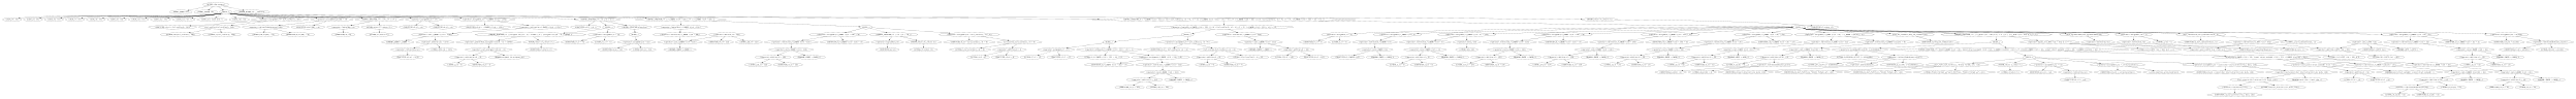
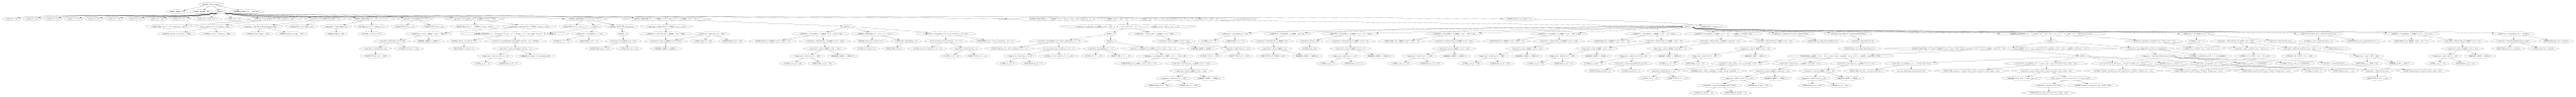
  digraph {
    fontname="Source Code Pro"
    node [fontname="Source Code Pro"]
    edge [fontname="Source Code Pro"]
    n1 [label="(METHOD,tftp_connect)"]
    n2 [label="(PARAM,_DWORD *a1)"]
    n3 [label="(PARAM,_RETURN *a2)"]
    n4 [label="(BLOCK,,)"]
    n5 [label="(METHOD_RETURN,int __fastcall)"]
    n6 [label="(LOCAL,v4: int)"]
    n7 [label="(LOCAL,v5: int)"]
    n8 [label="(LOCAL,v6: int)"]
    n9 [label="(LOCAL,v7: int)"]
    n10 [label="(LOCAL,v8: int)"]
    n11 [label="(LOCAL,v9: int)"]
    n12 [label="(LOCAL,v10: int)"]
    n13 [label="(LOCAL,v11: int)"]
    n14 [label="(LOCAL,v12: int *)"]
    n15 [label="(LOCAL,v13: const char *)"]
    n16 [label="(LOCAL,v15: int)"]
    n17 [label="(<operator>.assignment,v4 = Curl_ccalloc(1, 336))"]
    n18 [label="(<operator>.assignment,a1[188] = v4)"]
    n19 [label="(CONTROL_STRUCTURE,if ( !v4 ),if ( !v4 ))"]
    n20 [label="(<operator>.assignment,v5 = v4)"]
    n21 [label="(<operator>.assignment,v6 = *(_DWORD *)(*a1 + 1576))"]
    n22 [label="(CONTROL_STRUCTURE,if ( v6 ),if ( v6 ))"]
    n23 [label="(CONTROL_STRUCTURE,if ( !*(_DWORD *)(v4 + 328) ),if ( !*(_DWORD *)(v4 + 328) ))"]
    n24 [label="(CONTROL_STRUCTURE,if ( *(_DWORD *)(v5 + 332) || (v9 = Curl_ccalloc(1, v6 + 4), v7 = 27, (*(_DWORD *)(v5 + 332) = v9) != 0) ),if ( *(_DWORD *)(v5 + 332) || (v9 = Curl_ccalloc(1, v6 + 4), v7 = 27, (*(_DWORD *)(v5 + 332) = v9) != 0) ))"]
    n25 [label="(RETURN,return v7;,return v7;)"]
    n26 [label="(IDENTIFIER,v4,v4 = Curl_ccalloc(1, 336))"]
    n27 [label="(Curl_ccalloc,Curl_ccalloc(1, 336))"]
    n28 [label="(<operator>.indirectIndexAccess,a1[188])"]
    n29 [label="(IDENTIFIER,v4,a1[188] = v4)"]
    n30 [label="(<operator>.logicalNot,!v4)"]
    n31 [label="(RETURN,return 27;,return 27;)"]
    n32 [label="(IDENTIFIER,v5,v5 = v4)"]
    n33 [label="(IDENTIFIER,v4,v5 = v4)"]
    n34 [label="(IDENTIFIER,v6,v6 = *(_DWORD *)(*a1 + 1576))"]
    n35 [label="(<operator>.indirection,*(_DWORD *)(*a1 + 1576))"]
    n36 [label="(IDENTIFIER,v6,if ( v6 ))"]
    n37 [label="(BLOCK,,)"]
    n38 [label="(CONTROL_STRUCTURE,else,else)"]
    n39 [label="(<operator>.logicalNot,!*(_DWORD *)(v4 + 328))"]
    n40 [label="(BLOCK,,)"]
    n41 [label="(<operator>.logicalOr,*(_DWORD *)(v5 + 332) || (v9 = Curl_ccalloc(1, v6 + 4), v7 = 27, (*(_DWORD *)(v5 + 332) = v9) != 0))"]
    n42 [label="(BLOCK,,)"]
    n43 [label="(IDENTIFIER,v7,return v7;)"]
    n44 [label="(LITERAL,1,Curl_ccalloc(1, 336))"]
    n45 [label="(LITERAL,336,Curl_ccalloc(1, 336))"]
    n46 [label="(IDENTIFIER,a1,a1[188] = v4)"]
    n47 [label="(LITERAL,188,a1[188] = v4)"]
    n48 [label="(IDENTIFIER,v4,!v4)"]
    n49 [label="(LITERAL,27,return 27;)"]
    n50 [label="(<operator>.cast,(_DWORD *)(*a1 + 1576))"]
    n51 [label="(UNKNOWN,_DWORD *,_DWORD *)"]
    n52 [label="(<operator>.addition,*a1 + 1576)"]
    n53 [label="(<operator>.indirection,*a1)"]
    n54 [label="(LITERAL,1576,*a1 + 1576)"]
    n55 [label="(IDENTIFIER,a1,*a1 + 1576)"]
    n56 [label="(<operator>.assignment,v7 = 71)"]
    n57 [label="(CONTROL_STRUCTURE,if ( (unsigned int)(v6 - 8) > 0xFFB0 ),if ( (unsigned int)(v6 - 8) > 0xFFB0 ))"]
    n58 [label="(BLOCK,,)"]
    n59 [label="(IDENTIFIER,v7,v7 = 71)"]
    n60 [label="(LITERAL,71,v7 = 71)"]
    n61 [label="(<operator>.greaterThan,(unsigned int)(v6 - 8) > 0xFFB0)"]
    n62 [label="(RETURN,return v7;,return v7;)"]
    n63 [label="(<operator>.cast,(unsigned int)(v6 - 8))"]
    n64 [label="(IDENTIFIER,v7,return v7;)"]
    n65 [label="(UNKNOWN,unsigned int,unsigned int)"]
    n66 [label="(<operator>.subtraction,v6 - 8)"]
    n67 [label="(IDENTIFIER,v6,v6 - 8)"]
    n68 [label="(LITERAL,8,v6 - 8)"]
    n69 [label="(<operator>.assignment,v6 = 512)"]
    n70 [label="(IDENTIFIER,v6,v6 = 512)"]
    n71 [label="(LITERAL,512,v6 = 512)"]
    n72 [label="(<operator>.indirection,*(_DWORD *)(v4 + 328))"]
    n73 [label="(<operator>.assignment,v8 = Curl_ccalloc(1, v6 + 4))"]
    n74 [label="(<operator>.assignment,*(_DWORD *)(v5 + 328) = v8)"]
    n75 [label="(CONTROL_STRUCTURE,if ( !v8 ),if ( !v8 ))"]
    n76 [label="(<operator>.cast,(_DWORD *)(v4 + 328))"]
    n77 [label="(UNKNOWN,_DWORD *,_DWORD *)"]
    n78 [label="(<operator>.addition,v4 + 328)"]
    n79 [label="(IDENTIFIER,v4,v4 + 328)"]
    n80 [label="(LITERAL,328,v4 + 328)"]
    n81 [label="(IDENTIFIER,v8,v8 = Curl_ccalloc(1, v6 + 4))"]
    n82 [label="(Curl_ccalloc,Curl_ccalloc(1, v6 + 4))"]
    n83 [label="(<operator>.indirection,*(_DWORD *)(v5 + 328))"]
    n84 [label="(IDENTIFIER,v8,*(_DWORD *)(v5 + 328) = v8)"]
    n85 [label="(<operator>.logicalNot,!v8)"]
    n86 [label="(RETURN,return 27;,return 27;)"]
    n87 [label="(LITERAL,1,Curl_ccalloc(1, v6 + 4))"]
    n88 [label="(<operator>.addition,v6 + 4)"]
    n89 [label="(IDENTIFIER,v6,v6 + 4)"]
    n90 [label="(LITERAL,4,v6 + 4)"]
    n91 [label="(<operator>.cast,(_DWORD *)(v5 + 328))"]
    n92 [label="(UNKNOWN,_DWORD *,_DWORD *)"]
    n93 [label="(<operator>.addition,v5 + 328)"]
    n94 [label="(IDENTIFIER,v5,v5 + 328)"]
    n95 [label="(LITERAL,328,v5 + 328)"]
    n96 [label="(IDENTIFIER,v8,!v8)"]
    n97 [label="(LITERAL,27,return 27;)"]
    n98 [label="(<operator>.indirection,*(_DWORD *)(v5 + 332))"]
    n99 [label="(BLOCK,,)"]
    n100 [label="(Curl_conncontrol,Curl_conncontrol(a1, 1))"]
    n101 [label="(<operator>.assignment,*(_DWORD *)(v5 + 16) = a1)"]
    n102 [label="(<operator>.assignment,v10 = a1[105])"]
    n103 [label="(<operator>.assignment,v7 = 0)"]
    n104 [label="(<operator>.assignment,*(_DWORD *)v5 = 0)"]
    n105 [label="(<operator>.assignment,*(_DWORD *)(v5 + 8) = -100)"]
    n106 [label="(<operator>.assignment,*(_DWORD *)(v5 + 320) = v6)"]
    n107 [label="(<operator>.assignment,*(_DWORD *)(v5 + 324) = v6)"]
    n108 [label="(<operator>.assignment,*(_DWORD *)(v5 + 20) = v10)"]
    n109 [label="(<operator>.assignment,*(_WORD *)(v5 + 52) = *(_DWORD *)(a1[20] + 4))"]
    n110 [label="(tftp_set_timeouts,tftp_set_timeouts(v5))"]
    n111 [label="(CONTROL_STRUCTURE,if ( (*((_BYTE *)a1 + 591) & 2) == 0 ),if ( (*((_BYTE *)a1 + 591) & 2) == 0 ))"]
    n112 [label="(Curl_pgrsStartNow,Curl_pgrsStartNow(*a1))"]
    n113 [label="(<operator>.assignment,*a2 = 1)"]
    n114 [label="(<operator>.cast,(_DWORD *)(v5 + 332))"]
    n115 [label="(<operator>.assignment,v9 = Curl_ccalloc(1, v6 + 4))"]
    n116 [label="(BLOCK,,)"]
    n117 [label="(UNKNOWN,_DWORD *,_DWORD *)"]
    n118 [label="(<operator>.addition,v5 + 332)"]
    n119 [label="(IDENTIFIER,v5,v5 + 332)"]
    n120 [label="(LITERAL,332,v5 + 332)"]
    n121 [label="(IDENTIFIER,v9,v9 = Curl_ccalloc(1, v6 + 4))"]
    n122 [label="(Curl_ccalloc,Curl_ccalloc(1, v6 + 4))"]
    n123 [label="(<operator>.assignment,v7 = 27)"]
    n124 [label="(<operator>.notEquals,(*(_DWORD *)(v5 + 332) = v9) != 0)"]
    n125 [label="(LITERAL,1,Curl_ccalloc(1, v6 + 4))"]
    n126 [label="(<operator>.addition,v6 + 4)"]
    n127 [label="(IDENTIFIER,v6,v6 + 4)"]
    n128 [label="(LITERAL,4,v6 + 4)"]
    n129 [label="(IDENTIFIER,v7,v7 = 27)"]
    n130 [label="(LITERAL,27,v7 = 27)"]
    n131 [label="(<operator>.assignment,*(_DWORD *)(v5 + 332) = v9)"]
-   n132 [label="(LITERAL,0,(*(_DWORD *)(v5 + 332) = v9) != 0)"]
    n133 [label="(<operator>.indirection,*(_DWORD *)(v5 + 332))"]
    n134 [label="(IDENTIFIER,v9,*(_DWORD *)(v5 + 332) = v9)"]
    n135 [label="(<operator>.cast,(_DWORD *)(v5 + 332))"]
    n136 [label="(UNKNOWN,_DWORD *,_DWORD *)"]
    n137 [label="(<operator>.addition,v5 + 332)"]
    n138 [label="(IDENTIFIER,v5,v5 + 332)"]
    n139 [label="(LITERAL,332,v5 + 332)"]
    n140 [label="(IDENTIFIER,a1,Curl_conncontrol(a1, 1))"]
    n141 [label="(LITERAL,1,Curl_conncontrol(a1, 1))"]
    n142 [label="(<operator>.indirection,*(_DWORD *)(v5 + 16))"]
    n143 [label="(IDENTIFIER,a1,*(_DWORD *)(v5 + 16) = a1)"]
    n144 [label="(IDENTIFIER,v10,v10 = a1[105])"]
    n145 [label="(<operator>.indirectIndexAccess,a1[105])"]
    n146 [label="(IDENTIFIER,v7,v7 = 0)"]
    n147 [label="(LITERAL,0,v7 = 0)"]
    n148 [label="(<operator>.indirection,*(_DWORD *)v5)"]
    n149 [label="(<operator>.indirection,*(_DWORD *)(v5 + 8))"]
    n150 [label="(<operator>.minus,-100)"]
    n151 [label="(<operator>.indirection,*(_DWORD *)(v5 + 320))"]
    n152 [label="(IDENTIFIER,v6,*(_DWORD *)(v5 + 320) = v6)"]
    n153 [label="(<operator>.indirection,*(_DWORD *)(v5 + 324))"]
    n154 [label="(IDENTIFIER,v6,*(_DWORD *)(v5 + 324) = v6)"]
    n155 [label="(<operator>.indirection,*(_DWORD *)(v5 + 20))"]
    n156 [label="(IDENTIFIER,v10,*(_DWORD *)(v5 + 20) = v10)"]
    n157 [label="(<operator>.indirection,*(_WORD *)(v5 + 52))"]
    n158 [label="(<operator>.indirection,*(_DWORD *)(a1[20] + 4))"]
    n159 [label="(IDENTIFIER,v5,tftp_set_timeouts(v5))"]
    n160 [label="(<operator>.equals,(*((_BYTE *)a1 + 591) & 2) == 0)"]
    n161 [label="(BLOCK,,)"]
    n162 [label="(<operator>.indirection,*a1)"]
    n163 [label="(<operator>.indirection,*a2)"]
    n164 [label="(LITERAL,1,*a2 = 1)"]
    n165 [label="(<operator>.cast,(_DWORD *)(v5 + 16))"]
    n166 [label="(UNKNOWN,_DWORD *,_DWORD *)"]
    n167 [label="(<operator>.addition,v5 + 16)"]
    n168 [label="(IDENTIFIER,v5,v5 + 16)"]
    n169 [label="(LITERAL,16,v5 + 16)"]
    n170 [label="(IDENTIFIER,a1,v10 = a1[105])"]
    n171 [label="(LITERAL,105,v10 = a1[105])"]
    n172 [label="(<operator>.cast,(_DWORD *)v5)"]
    n173 [label="(UNKNOWN,_DWORD *,_DWORD *)"]
    n174 [label="(IDENTIFIER,v5,(_DWORD *)v5)"]
    n175 [label="(<operator>.cast,(_DWORD *)(v5 + 8))"]
    n176 [label="(LITERAL,100,-100)"]
    n177 [label="(UNKNOWN,_DWORD *,_DWORD *)"]
    n178 [label="(<operator>.addition,v5 + 8)"]
    n179 [label="(IDENTIFIER,v5,v5 + 8)"]
    n180 [label="(LITERAL,8,v5 + 8)"]
    n181 [label="(<operator>.cast,(_DWORD *)(v5 + 320))"]
    n182 [label="(UNKNOWN,_DWORD *,_DWORD *)"]
    n183 [label="(<operator>.addition,v5 + 320)"]
    n184 [label="(IDENTIFIER,v5,v5 + 320)"]
    n185 [label="(LITERAL,320,v5 + 320)"]
    n186 [label="(<operator>.cast,(_DWORD *)(v5 + 324))"]
    n187 [label="(UNKNOWN,_DWORD *,_DWORD *)"]
    n188 [label="(<operator>.addition,v5 + 324)"]
    n189 [label="(IDENTIFIER,v5,v5 + 324)"]
    n190 [label="(LITERAL,324,v5 + 324)"]
    n191 [label="(<operator>.cast,(_DWORD *)(v5 + 20))"]
    n192 [label="(UNKNOWN,_DWORD *,_DWORD *)"]
    n193 [label="(<operator>.addition,v5 + 20)"]
    n194 [label="(IDENTIFIER,v5,v5 + 20)"]
    n195 [label="(LITERAL,20,v5 + 20)"]
    n196 [label="(<operator>.cast,(_WORD *)(v5 + 52))"]
    n197 [label="(<operator>.cast,(_DWORD *)(a1[20] + 4))"]
    n198 [label="(UNKNOWN,_WORD *,_WORD *)"]
    n199 [label="(<operator>.addition,v5 + 52)"]
    n200 [label="(IDENTIFIER,v5,v5 + 52)"]
    n201 [label="(LITERAL,52,v5 + 52)"]
    n202 [label="(UNKNOWN,_DWORD *,_DWORD *)"]
    n203 [label="(<operator>.addition,a1[20] + 4)"]
    n204 [label="(<operator>.indirectIndexAccess,a1[20])"]
    n205 [label="(LITERAL,4,a1[20] + 4)"]
    n206 [label="(IDENTIFIER,a1,a1[20] + 4)"]
    n207 [label="(LITERAL,20,a1[20] + 4)"]
    n208 [label="(<operator>.and,*((_BYTE *)a1 + 591) & 2)"]
    n209 [label="(LITERAL,0,(*((_BYTE *)a1 + 591) & 2) == 0)"]
    n210 [label="(CONTROL_STRUCTURE,if ( bind(*(_DWORD *)(v5 + 20), (const struct sockaddr *)(v5 + 52), *(_DWORD *)(a1[20] + 16)) ),if ( bind(*(_DWORD *)(v5 + 20), (const struct sockaddr *)(v5 + 52), *(_DWORD *)(a1[20] + 16)) ))"]
    n211 [label="(<operators>.assignmentOr,a1[147] |= 0x2000000u)"]
    n212 [label="(LITERAL,2,*((_BYTE *)a1 + 591) & 2)"]
    n213 [label="(<operator>.indirection,*((_BYTE *)a1 + 591))"]
    n214 [label="(<operator>.addition,(_BYTE *)a1 + 591)"]
    n215 [label="(<operator>.cast,(_BYTE *)a1)"]
    n216 [label="(LITERAL,591,(_BYTE *)a1 + 591)"]
    n217 [label="(UNKNOWN,_BYTE *,_BYTE *)"]
    n218 [label="(IDENTIFIER,a1,(_BYTE *)a1)"]
    n219 [label="(bind,bind(*(_DWORD *)(v5 + 20), (const struct sockaddr *)(v5 + 52), *(_DWORD *)(a1[20] + 16)))"]
    n220 [label="(BLOCK,,)"]
    n221 [label="(<operator>.indirectIndexAccess,a1[147])"]
    n222 [label="(LITERAL,0x2000000u,a1[147] |= 0x2000000u)"]
    n223 [label="(<operator>.indirection,*(_DWORD *)(v5 + 20))"]
    n224 [label="(<operator>.cast,(const struct sockaddr *)(v5 + 52))"]
    n225 [label="(<operator>.indirection,*(_DWORD *)(a1[20] + 16))"]
    n226 [label="(<operator>.assignment,v11 = *a1)"]
    n227 [label="(<operator>.assignment,v12 = _errno_location())"]
    n228 [label="(<operator>.assignment,v13 = (const char *)Curl_strerror(*v12, &v15, 128))"]
    n229 [label="(Curl_failf,Curl_failf(v11, \"bind() failed; %s\", v13))"]
    n230 [label="(RETURN,return 7;,return 7;)"]
    n231 [label="(<operator>.cast,(_DWORD *)(v5 + 20))"]
    n232 [label="(UNKNOWN,const struct sockaddr *,const struct sockaddr *)"]
    n233 [label="(<operator>.addition,v5 + 52)"]
    n234 [label="(<operator>.cast,(_DWORD *)(a1[20] + 16))"]
    n235 [label="(UNKNOWN,_DWORD *,_DWORD *)"]
    n236 [label="(<operator>.addition,v5 + 20)"]
    n237 [label="(IDENTIFIER,v5,v5 + 20)"]
    n238 [label="(LITERAL,20,v5 + 20)"]
    n239 [label="(IDENTIFIER,v5,v5 + 52)"]
    n240 [label="(LITERAL,52,v5 + 52)"]
    n241 [label="(UNKNOWN,_DWORD *,_DWORD *)"]
    n242 [label="(<operator>.addition,a1[20] + 16)"]
    n243 [label="(<operator>.indirectIndexAccess,a1[20])"]
    n244 [label="(LITERAL,16,a1[20] + 16)"]
    n245 [label="(IDENTIFIER,a1,a1[20] + 16)"]
    n246 [label="(LITERAL,20,a1[20] + 16)"]
    n247 [label="(IDENTIFIER,v11,v11 = *a1)"]
    n248 [label="(<operator>.indirection,*a1)"]
    n249 [label="(IDENTIFIER,v12,v12 = _errno_location())"]
    n250 [label="(_errno_location,_errno_location())"]
    n251 [label="(IDENTIFIER,v13,v13 = (const char *)Curl_strerror(*v12, &v15, 128))"]
    n252 [label="(<operator>.cast,(const char *)Curl_strerror(*v12, &v15, 128))"]
    n253 [label="(IDENTIFIER,v11,Curl_failf(v11, \"bind() failed; %s\", v13))"]
    n254 [label="(LITERAL,\"bind() failed; %s\",Curl_failf(v11, \"bind() failed; %s\", v13))"]
    n255 [label="(IDENTIFIER,v13,Curl_failf(v11, \"bind() failed; %s\", v13))"]
    n256 [label="(LITERAL,7,return 7;)"]
    n257 [label="(IDENTIFIER,a1,v11 = *a1)"]
    n258 [label="(UNKNOWN,const char *,const char *)"]
    n259 [label="(Curl_strerror,Curl_strerror(*v12, &v15, 128))"]
    n260 [label="(<operator>.indirection,*v12)"]
    n261 [label="(LITERAL,128,Curl_strerror(*v12, &v15, 128))"]
    n262 [label="(IDENTIFIER,v12,Curl_strerror(*v12, &v15, 128))"]
    n263 [label="(<operator>.addressOf,&v15)"]
    n264 [label="(IDENTIFIER,v15,Curl_strerror(*v12, &v15, 128))"]
    n265 [label="(IDENTIFIER,a1,a1[147] |= 0x2000000u)"]
    n266 [label="(LITERAL,147,a1[147] |= 0x2000000u)"]
    n267 [label="(IDENTIFIER,a1,Curl_pgrsStartNow(*a1))"]
    n268 [label="(IDENTIFIER,a2,*a2 = 1)"]
    n1 -> n2
    n1 -> n3
    n1 -> n4
    n1 -> n5
    n4 -> n6
    n4 -> n7
    n4 -> n8
    n4 -> n9
    n4 -> n10
    n4 -> n11
    n4 -> n12
    n4 -> n13
    n4 -> n14
    n4 -> n15
    n4 -> n16
    n4 -> n17
    n4 -> n18
    n4 -> n19
    n4 -> n20
    n4 -> n21
    n4 -> n22
    n4 -> n23
    n4 -> n24
    n4 -> n25
    n17 -> n26
    n17 -> n27
    n18 -> n28
    n18 -> n29
    n19 -> n30
    n19 -> n31
    n20 -> n32
    n20 -> n33
    n21 -> n34
    n21 -> n35
    n22 -> n36
    n22 -> n37
    n22 -> n38
    n23 -> n39
    n23 -> n40
    n24 -> n41
    n24 -> n42
    n25 -> n43
    n27 -> n44
    n27 -> n45
    n28 -> n46
    n28 -> n47
    n30 -> n48
    n31 -> n49
    n35 -> n50
    n37 -> n56
    n37 -> n57
    n38 -> n58
    n39 -> n72
    n40 -> n73
    n40 -> n74
    n40 -> n75
    n41 -> n98
    n41 -> n99
    n42 -> n100
    n42 -> n101
    n42 -> n102
    n42 -> n103
    n42 -> n104
    n42 -> n105
    n42 -> n106
    n42 -> n107
    n42 -> n108
    n42 -> n109
    n42 -> n110
    n42 -> n111
    n42 -> n112
    n42 -> n113
    n50 -> n51
    n50 -> n52
    n52 -> n53
    n52 -> n54
    n53 -> n55
    n56 -> n59
    n56 -> n60
    n57 -> n61
    n57 -> n62
    n58 -> n69
    n61 -> n63
    n62 -> n64
    n63 -> n65
    n63 -> n66
    n66 -> n67
    n66 -> n68
    n69 -> n70
    n69 -> n71
    n72 -> n76
    n73 -> n81
    n73 -> n82
    n74 -> n83
    n74 -> n84
    n75 -> n85
    n75 -> n86
    n76 -> n77
    n78 -> n76
    n78 -> n79
    n78 -> n80
    n82 -> n87
    n82 -> n88
    n83 -> n91
    n85 -> n96
    n86 -> n97
    n88 -> n89
    n88 -> n90
    n91 -> n92
    n91 -> n93
    n93 -> n94
    n93 -> n95
    n98 -> n114
    n99 -> n115
    n99 -> n116
    n100 -> n140
    n100 -> n141
    n101 -> n142
    n101 -> n143
    n102 -> n144
    n102 -> n145
    n103 -> n146
    n103 -> n147
    n104 -> n148
    n105 -> n149
    n105 -> n150
    n106 -> n151
    n106 -> n152
    n107 -> n153
    n107 -> n154
    n108 -> n155
    n108 -> n156
    n109 -> n157
    n109 -> n158
    n110 -> n159
    n111 -> n160
    n111 -> n161
    n112 -> n162
    n113 -> n163
    n113 -> n164
    n114 -> n117
    n114 -> n118
    n115 -> n121
    n115 -> n122
    n116 -> n123
    n116 -> n124
    n118 -> n119
    n118 -> n120
    n122 -> n125
    n122 -> n126
    n123 -> n129
    n123 -> n130
    n124 -> n131
-   n124 -> n132
    n126 -> n127
    n126 -> n128
    n131 -> n133
    n131 -> n134
    n133 -> n135
    n135 -> n136
    n135 -> n137
    n137 -> n138
    n137 -> n139
    n142 -> n165
    n145 -> n170
    n145 -> n171
    n148 -> n172
    n149 -> n175
    n150 -> n176
    n151 -> n181
    n153 -> n186
    n155 -> n191
    n157 -> n196
    n158 -> n197
    n160 -> n208
    n160 -> n209
    n161 -> n210
    n161 -> n211
    n162 -> n267
    n163 -> n268
    n165 -> n166
    n165 -> n167
    n167 -> n168
    n167 -> n169
    n172 -> n173
    n172 -> n174
    n175 -> n177
    n175 -> n178
    n178 -> n179
    n178 -> n180
    n181 -> n182
    n181 -> n183
    n183 -> n184
    n183 -> n185
    n186 -> n187
    n186 -> n188
    n188 -> n189
    n188 -> n190
    n191 -> n192
    n191 -> n193
    n193 -> n194
    n193 -> n195
    n196 -> n198
    n196 -> n199
    n197 -> n202
    n197 -> n203
    n199 -> n200
    n199 -> n201
    n203 -> n204
    n203 -> n205
    n204 -> n206
    n204 -> n207
    n208 -> n212
    n210 -> n219
    n210 -> n220
    n211 -> n221
    n211 -> n222
    n213 -> n208
    n213 -> n214
-   n215 -> n214
+   n214 -> n215
    n214 -> n216
    n215 -> n217
    n215 -> n218
    n219 -> n223
    n219 -> n224
    n219 -> n225
    n220 -> n226
    n220 -> n227
    n220 -> n228
    n220 -> n229
    n220 -> n230
    n221 -> n263
    n221 -> n265
    n221 -> n266
    n223 -> n231
    n224 -> n232
    n224 -> n233
    n225 -> n234
    n226 -> n247
    n226 -> n248
    n227 -> n249
    n227 -> n250
    n228 -> n251
    n228 -> n252
    n229 -> n253
    n229 -> n254
    n229 -> n255
    n230 -> n256
    n231 -> n235
    n231 -> n236
    n233 -> n239
    n233 -> n240
    n234 -> n241
    n234 -> n242
    n236 -> n237
    n236 -> n238
    n242 -> n243
    n242 -> n244
    n243 -> n245
    n243 -> n246
    n248 -> n257
    n252 -> n258
    n252 -> n259
    n259 -> n260
    n259 -> n261
    n260 -> n262
    n263 -> n264
  }
